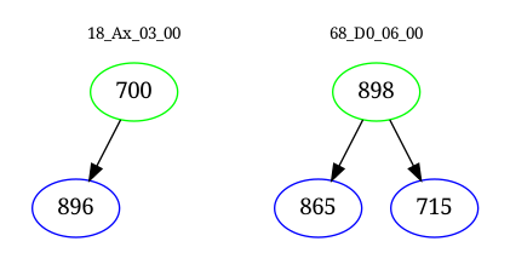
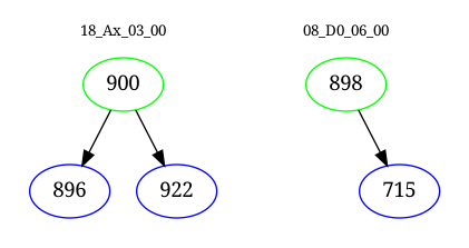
  digraph {
    fontname="Noto Serif"
    node [color=blue fontname="Noto Serif"]
    edge [color=black fontname="Noto Serif"]
-   n1 [color=green label=700]
+   n1 [color=green label=900]
    n2 [label=896]
+   n3 [label=922]
    n4 [color=green label=898]
-   n5 [label=865]
    n6 [label=715]
    subgraph cluster_1 {
      color=white
      fontsize=10
      label="18_Ax_03_00"
      n1
      n2
+     n3
    }
    subgraph cluster_2 {
      color=white
      fontsize=10
-     label="68_D0_06_00"
+     label="08_D0_06_00"
      n4
-     n5
      n6
    }
    n1 -> n2
-   n4 -> n5
+   n1 -> n3
    n4 -> n6
  }
